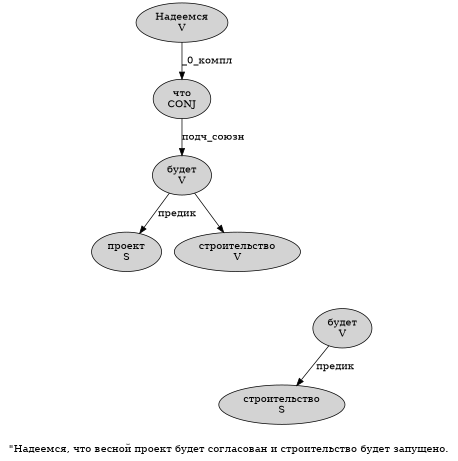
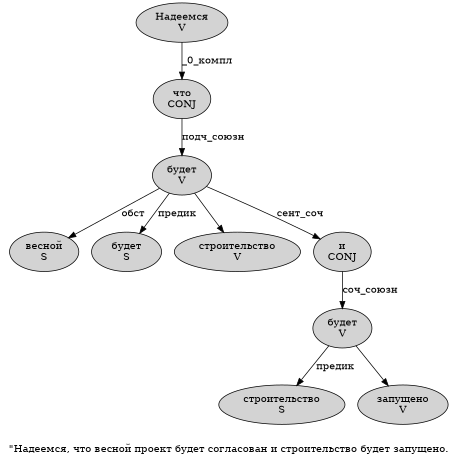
  digraph {
    label="\"Надеемся, что весной проект будет согласован и строительство будет запущено."
    node [fillcolor=lightgray penwidth=1 shape=ellipse style=filled]
    n1 [label="Надеемся\nV"]
    n2 [label="что\nCONJ"]
    n3 [label="будет\nV"]
-   n5 [label="проект\nS"]
+   n4 [label="весной\nS"]
+   n5 [label="будет\nS"]
    n6 [label="строительство\nV"]
+   n7 [label="и\nCONJ"]
    n8 [label="будет\nV"]
    n9 [label="строительство\nS"]
+   n10 [label="запущено\nV"]
    n1 -> n2 [label="_0_компл"]
    n2 -> n3 [label="подч_союзн"]
+   n3 -> n4 [label="обст"]
    n3 -> n5 [label="предик"]
    n3 -> n6
+   n3 -> n7 [label="сент_соч"]
+   n7 -> n8 [label="соч_союзн"]
    n8 -> n9 [label="предик"]
+   n8 -> n10
  }
